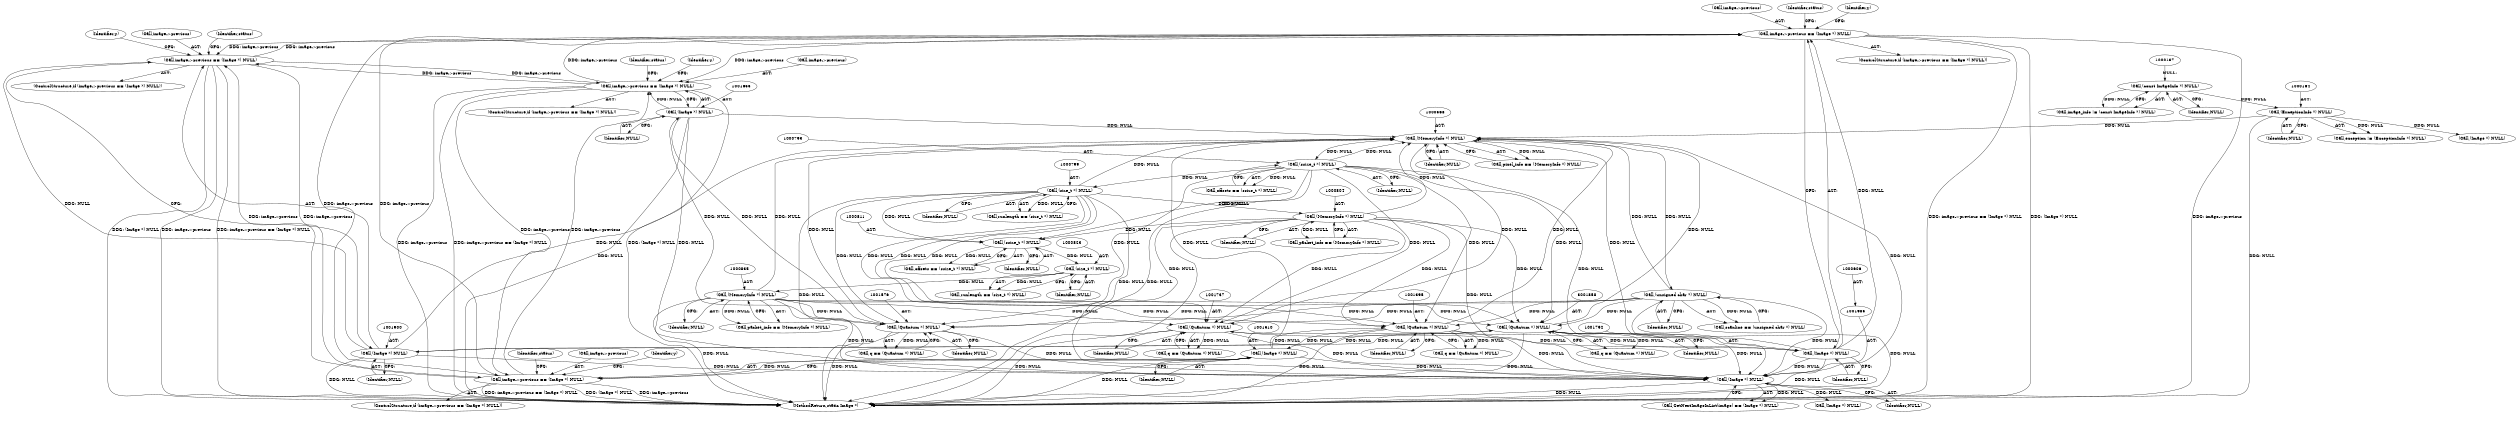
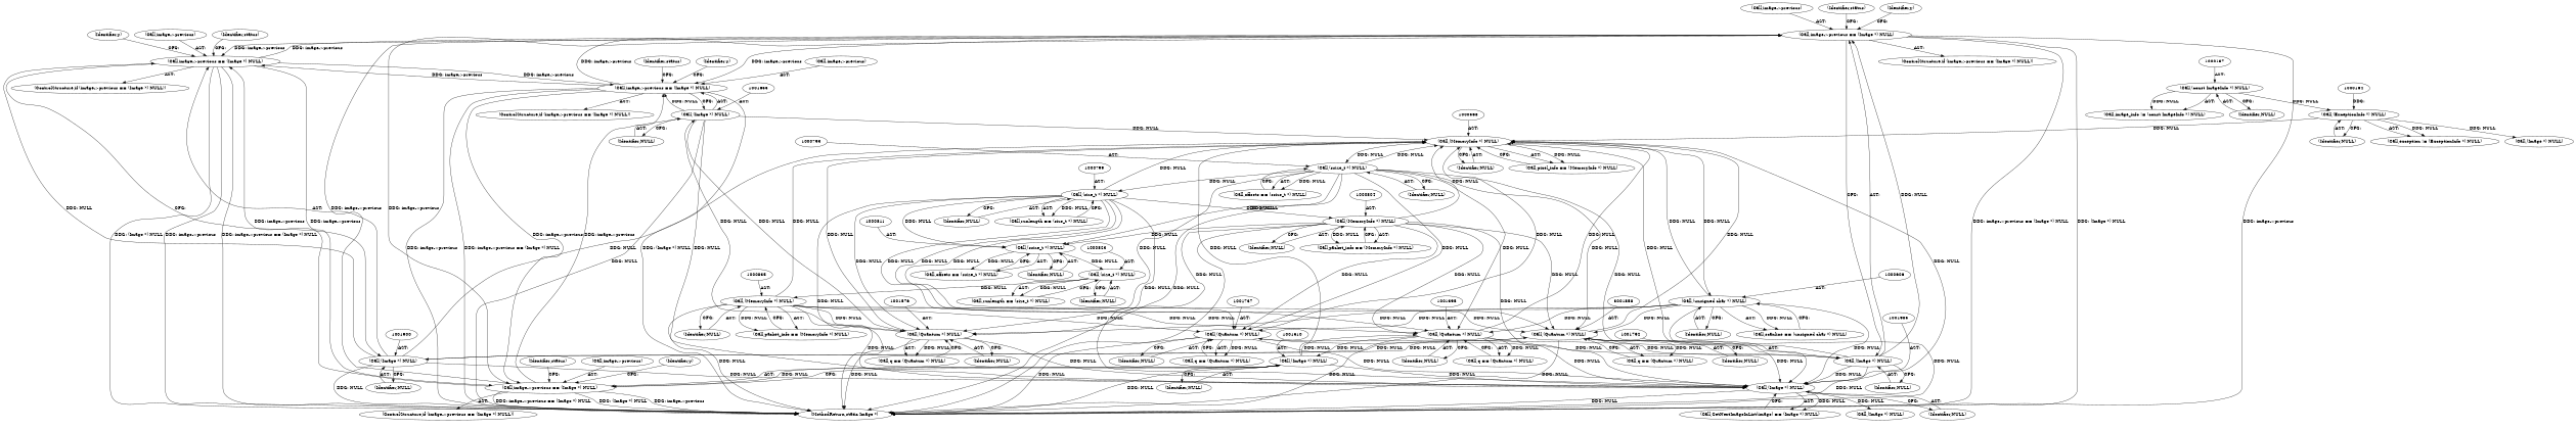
  digraph {
    n1 [label="(Call,image->previous == (Image *) NULL)"]
    n2 [label="(Call,image->previous == (Image *) NULL)"]
    n3 [label="(Call,image->previous == (Image *) NULL)"]
    n4 [label="(Call,image->previous == (Image *) NULL)"]
    n5 [label="(Call,(Image *) NULL)"]
    n6 [label="(ControlStructure,if (image->previous == (Image *) NULL))"]
    n7 [label="(MethodReturn,static Image *)"]
    n8 [label="(Call,(Image *) NULL)"]
    n9 [label="(ControlStructure,if (image->previous == (Image *) NULL))"]
    n10 [label="(Call,(Image *) NULL)"]
    n11 [label="(ControlStructure,if (image->previous == (Image *) NULL))"]
    n12 [label="(Call,(Image *) NULL)"]
    n13 [label="(ControlStructure,if (image->previous == (Image *) NULL))"]
    n14 [label="(Call,(Quantum *) NULL)"]
    n15 [label="(Call,(MemoryInfo *) NULL)"]
    n16 [label="(Call,(Image *) NULL)"]
    n17 [label="(Identifier,NULL)"]
    n18 [label="(Call,(Quantum *) NULL)"]
    n19 [label="(Identifier,NULL)"]
    n20 [label="(Call,(Quantum *) NULL)"]
    n21 [label="(Identifier,NULL)"]
    n22 [label="(Call,(Quantum *) NULL)"]
    n23 [label="(Identifier,NULL)"]
    n24 [label="(Call,q == (Quantum *) NULL)"]
    n25 [label="(Identifier,NULL)"]
    n26 [label="(Call,(ssize_t *) NULL)"]
    n27 [label="(Call,(unsigned char *) NULL)"]
    n28 [label="(Call,pixel_info == (MemoryInfo *) NULL)"]
    n29 [label="(Identifier,NULL)"]
    n30 [label="(Identifier,NULL)"]
    n31 [label="(Call,GetNextImageInList(image) == (Image *) NULL)"]
    n32 [label="(Call,(Image *) NULL)"]
    n33 [label="(Call,(size_t *) NULL)"]
    n34 [label="(Call,(MemoryInfo *) NULL)"]
    n35 [label="(Call,(ssize_t *) NULL)"]
    n36 [label="(Identifier,NULL)"]
    n37 [label="(Call,runlength == (size_t *) NULL)"]
    n38 [label="(Identifier,NULL)"]
    n39 [label="(Call,q == (Quantum *) NULL)"]
    n40 [label="(Identifier,NULL)"]
    n41 [label="(Call,packet_info == (MemoryInfo *) NULL)"]
    n42 [label="(Call,(size_t *) NULL)"]
    n43 [label="(Call,offsets == (ssize_t *) NULL)"]
    n44 [label="(Identifier,NULL)"]
    n45 [label="(Identifier,NULL)"]
    n46 [label="(Call,q == (Quantum *) NULL)"]
    n47 [label="(Call,q == (Quantum *) NULL)"]
    n48 [label="(Identifier,NULL)"]
    n49 [label="(Identifier,NULL)"]
    n50 [label="(Call,offsets == (ssize_t *) NULL)"]
    n51 [label="(Call,scanline == (unsigned char *) NULL)"]
    n52 [label="(Identifier,NULL)"]
    n53 [label="(Call,(MemoryInfo *) NULL)"]
    n54 [label="(Call,packet_info == (MemoryInfo *) NULL)"]
    n55 [label="(Identifier,NULL)"]
    n56 [label="(Identifier,NULL)"]
    n57 [label="(Call,runlength == (size_t *) NULL)"]
    n58 [label="(Call,(ExceptionInfo *) NULL)"]
    n59 [label="(Call,exception != (ExceptionInfo *) NULL)"]
    n60 [label="(Identifier,NULL)"]
    n61 [label="(Call,(Image *) NULL)"]
    n62 [label="(Call,(const ImageInfo *) NULL)"]
    n63 [label="(Call,image_info != (const ImageInfo *) NULL)"]
    n64 [label="(Identifier,NULL)"]
    n65 [label="(Identifier,status)"]
    n66 [label="(Call,image->previous)"]
    n67 [label="(Identifier,status)"]
    n68 [label="(Call,image->previous)"]
    n69 [label="(Identifier,y)"]
    n70 [label="(Call,image->previous)"]
    n71 [label="(Identifier,status)"]
    n72 [label="(Call,image->previous)"]
    n73 [label="(Identifier,status)"]
    n74 [label="(Identifier,y)"]
    n75 [label="(Identifier,y)"]
    n76 [label="(Identifier,y)"]
    1001792
    1001737
    1000799
    1000793
    1000568
    n82 [label=3001858]
    1000606
    1000804
    1000835
    1000823
    1000811
    1001900
    1001653
    1001576
    1001510
    1001395
    1001985
    1000164
    1000137
    n1 -> n2 [label="DDG: image->previous"]
    n1 -> n3 [label="DDG: image->previous"]
    n1 -> n4 [label="DDG: image->previous"]
    n1 -> n5 [label="CFG: "]
    n1 -> n6 [label="AST: "]
    n1 -> n7 [label="DDG: image->previous == (Image *) NULL"]
    n1 -> n7 [label="DDG: (Image *) NULL"]
    n1 -> n7 [label="DDG: image->previous"]
    n2 -> n1 [label="DDG: image->previous"]
    n2 -> n3 [label="DDG: image->previous"]
    n2 -> n4 [label="DDG: image->previous"]
    n2 -> n7 [label="DDG: image->previous"]
    n2 -> n7 [label="DDG: image->previous == (Image *) NULL"]
    n2 -> n7 [label="DDG: (Image *) NULL"]
    n2 -> n8 [label="CFG: "]
    n2 -> n9 [label="AST: "]
    n3 -> n1 [label="DDG: image->previous"]
    n3 -> n2 [label="DDG: image->previous"]
    n3 -> n4 [label="DDG: image->previous"]
    n3 -> n7 [label="DDG: image->previous"]
    n3 -> n7 [label="DDG: image->previous == (Image *) NULL"]
    n3 -> n7 [label="DDG: (Image *) NULL"]
    n3 -> n10 [label="CFG: "]
    n3 -> n11 [label="AST: "]
    n4 -> n1 [label="DDG: image->previous"]
    n4 -> n2 [label="DDG: image->previous"]
    n4 -> n3 [label="DDG: image->previous"]
    n4 -> n7 [label="DDG: (Image *) NULL"]
    n4 -> n7 [label="DDG: image->previous"]
    n4 -> n7 [label="DDG: image->previous == (Image *) NULL"]
    n4 -> n12 [label="CFG: "]
    n4 -> n13 [label="AST: "]
    n5 -> n1 [label="AST: "]
    n5 -> n1 [label="DDG: NULL"]
    n5 -> n7 [label="DDG: NULL"]
    n5 -> n14 [label="DDG: NULL"]
    n5 -> n15 [label="DDG: NULL"]
    n5 -> n16 [label="DDG: NULL"]
    n5 -> n17 [label="CFG: "]
    n8 -> n2 [label="AST: "]
    n8 -> n2 [label="DDG: NULL"]
    n8 -> n7 [label="DDG: NULL"]
    n8 -> n15 [label="DDG: NULL"]
    n8 -> n16 [label="DDG: NULL"]
    n8 -> n18 [label="DDG: NULL"]
    n8 -> n19 [label="CFG: "]
    n10 -> n3 [label="AST: "]
    n10 -> n3 [label="DDG: NULL"]
    n10 -> n7 [label="DDG: NULL"]
    n10 -> n15 [label="DDG: NULL"]
    n10 -> n16 [label="DDG: NULL"]
    n10 -> n20 [label="DDG: NULL"]
    n10 -> n21 [label="CFG: "]
    n12 -> n4 [label="AST: "]
    n12 -> n4 [label="DDG: NULL"]
    n12 -> n7 [label="DDG: NULL"]
    n12 -> n15 [label="DDG: NULL"]
    n12 -> n16 [label="DDG: NULL"]
    n12 -> n22 [label="DDG: NULL"]
    n12 -> n23 [label="CFG: "]
    n14 -> n5 [label="DDG: NULL"]
    n14 -> n7 [label="DDG: NULL"]
    n14 -> n15 [label="DDG: NULL"]
    n14 -> n16 [label="DDG: NULL"]
    n14 -> n24 [label="AST: "]
    n14 -> n24 [label="DDG: NULL"]
    n14 -> n25 [label="CFG: "]
    n15 -> n26 [label="DDG: NULL"]
    n15 -> n27 [label="DDG: NULL"]
    n15 -> n28 [label="AST: "]
    n15 -> n28 [label="DDG: NULL"]
    n15 -> n29 [label="CFG: "]
    n16 -> n7 [label="DDG: NULL"]
    n16 -> n15 [label="DDG: NULL"]
    n16 -> n30 [label="CFG: "]
    n16 -> n31 [label="AST: "]
    n16 -> n31 [label="DDG: NULL"]
    n16 -> n32 [label="DDG: NULL"]
    n17 -> n5 [label="AST: "]
    n18 -> n7 [label="DDG: NULL"]
    n18 -> n8 [label="DDG: NULL"]
    n18 -> n15 [label="DDG: NULL"]
    n18 -> n16 [label="DDG: NULL"]
    n18 -> n38 [label="CFG: "]
    n18 -> n39 [label="AST: "]
    n18 -> n39 [label="DDG: NULL"]
    n19 -> n8 [label="AST: "]
    n20 -> n7 [label="DDG: NULL"]
    n20 -> n10 [label="DDG: NULL"]
    n20 -> n15 [label="DDG: NULL"]
    n20 -> n16 [label="DDG: NULL"]
    n20 -> n45 [label="CFG: "]
    n20 -> n46 [label="AST: "]
    n20 -> n46 [label="DDG: NULL"]
    n21 -> n10 [label="AST: "]
    n22 -> n7 [label="DDG: NULL"]
    n22 -> n12 [label="DDG: NULL"]
    n22 -> n15 [label="DDG: NULL"]
    n22 -> n16 [label="DDG: NULL"]
    n22 -> n47 [label="AST: "]
    n22 -> n47 [label="DDG: NULL"]
    n22 -> n48 [label="CFG: "]
    n23 -> n12 [label="AST: "]
    n24 -> n14 [label="CFG: "]
    n25 -> n14 [label="AST: "]
    n26 -> n7 [label="DDG: NULL"]
    n26 -> n14 [label="DDG: NULL"]
    n26 -> n15 [label="DDG: NULL"]
    n26 -> n16 [label="DDG: NULL"]
    n26 -> n18 [label="DDG: NULL"]
    n26 -> n20 [label="DDG: NULL"]
    n26 -> n22 [label="DDG: NULL"]
    n26 -> n33 [label="DDG: NULL"]
    n26 -> n35 [label="DDG: NULL"]
    n26 -> n49 [label="CFG: "]
    n26 -> n50 [label="AST: "]
    n26 -> n50 [label="DDG: NULL"]
    n27 -> n7 [label="DDG: NULL"]
    n27 -> n14 [label="DDG: NULL"]
    n27 -> n15 [label="DDG: NULL"]
    n27 -> n16 [label="DDG: NULL"]
    n27 -> n18 [label="DDG: NULL"]
    n27 -> n20 [label="DDG: NULL"]
    n27 -> n22 [label="DDG: NULL"]
    n27 -> n51 [label="AST: "]
    n27 -> n51 [label="DDG: NULL"]
    n27 -> n52 [label="CFG: "]
    n28 -> n15 [label="CFG: "]
    n29 -> n15 [label="AST: "]
    n30 -> n16 [label="AST: "]
    n31 -> n16 [label="CFG: "]
    n33 -> n7 [label="DDG: NULL"]
    n33 -> n14 [label="DDG: NULL"]
    n33 -> n15 [label="DDG: NULL"]
    n33 -> n16 [label="DDG: NULL"]
    n33 -> n18 [label="DDG: NULL"]
    n33 -> n20 [label="DDG: NULL"]
    n33 -> n22 [label="DDG: NULL"]
    n33 -> n34 [label="DDG: NULL"]
    n33 -> n35 [label="DDG: NULL"]
    n33 -> n36 [label="CFG: "]
    n33 -> n37 [label="AST: "]
    n33 -> n37 [label="DDG: NULL"]
    n34 -> n7 [label="DDG: NULL"]
    n34 -> n14 [label="DDG: NULL"]
    n34 -> n15 [label="DDG: NULL"]
    n34 -> n16 [label="DDG: NULL"]
    n34 -> n18 [label="DDG: NULL"]
    n34 -> n20 [label="DDG: NULL"]
    n34 -> n22 [label="DDG: NULL"]
    n34 -> n35 [label="DDG: NULL"]
    n34 -> n40 [label="CFG: "]
    n34 -> n41 [label="AST: "]
    n34 -> n41 [label="DDG: NULL"]
    n35 -> n42 [label="DDG: NULL"]
    n35 -> n43 [label="AST: "]
    n35 -> n43 [label="DDG: NULL"]
    n35 -> n44 [label="CFG: "]
    n36 -> n33 [label="AST: "]
    n37 -> n33 [label="CFG: "]
    n38 -> n18 [label="AST: "]
    n39 -> n18 [label="CFG: "]
    n40 -> n34 [label="AST: "]
    n41 -> n34 [label="CFG: "]
    n42 -> n53 [label="DDG: NULL"]
    n42 -> n56 [label="CFG: "]
    n42 -> n57 [label="AST: "]
    n42 -> n57 [label="DDG: NULL"]
    n43 -> n35 [label="CFG: "]
    n44 -> n35 [label="AST: "]
    n45 -> n20 [label="AST: "]
    n46 -> n20 [label="CFG: "]
    n47 -> n22 [label="CFG: "]
    n48 -> n22 [label="AST: "]
    n49 -> n26 [label="AST: "]
    n50 -> n26 [label="CFG: "]
    n51 -> n27 [label="CFG: "]
    n52 -> n27 [label="AST: "]
    n53 -> n7 [label="DDG: NULL"]
    n53 -> n14 [label="DDG: NULL"]
    n53 -> n15 [label="DDG: NULL"]
    n53 -> n16 [label="DDG: NULL"]
    n53 -> n18 [label="DDG: NULL"]
    n53 -> n20 [label="DDG: NULL"]
    n53 -> n22 [label="DDG: NULL"]
    n53 -> n54 [label="AST: "]
    n53 -> n54 [label="DDG: NULL"]
    n53 -> n55 [label="CFG: "]
    n54 -> n53 [label="CFG: "]
    n55 -> n53 [label="AST: "]
    n56 -> n42 [label="AST: "]
    n57 -> n42 [label="CFG: "]
-   n58 -> n7 [label="DDG: NULL"]
    n58 -> n15 [label="DDG: NULL"]
    n58 -> n59 [label="AST: "]
    n58 -> n59 [label="DDG: NULL"]
    n58 -> n60 [label="CFG: "]
    n58 -> n61 [label="DDG: NULL"]
    n60 -> n58 [label="AST: "]
    n62 -> n58 [label="DDG: NULL"]
    n62 -> n63 [label="AST: "]
    n62 -> n63 [label="DDG: NULL"]
    n62 -> n64 [label="CFG: "]
-   n63 -> n62 [label="CFG: "]
    n64 -> n62 [label="AST: "]
    n65 -> n4 [label="CFG: "]
    n66 -> n2 [label="AST: "]
    n67 -> n3 [label="CFG: "]
    n68 -> n1 [label="AST: "]
    n69 -> n3 [label="CFG: "]
    n70 -> n3 [label="AST: "]
    n71 -> n2 [label="CFG: "]
    n72 -> n4 [label="AST: "]
    n73 -> n1 [label="CFG: "]
    n74 -> n4 [label="CFG: "]
    n75 -> n1 [label="CFG: "]
    n76 -> n2 [label="CFG: "]
    1001792 -> n5 [label="AST: "]
    1001737 -> n14 [label="AST: "]
    1000799 -> n33 [label="AST: "]
    1000793 -> n26 [label="AST: "]
    1000568 -> n15 [label="AST: "]
    n82 -> n18 [label="AST: "]
-   1000606 -> 1001985 [label="AST: "]
+   1000606 -> n27 [label="AST: "]
    1000804 -> n34 [label="AST: "]
    1000835 -> n53 [label="AST: "]
    1000823 -> n42 [label="AST: "]
    1000811 -> n35 [label="AST: "]
    1001900 -> n8 [label="AST: "]
    1001653 -> n10 [label="AST: "]
    1001576 -> n20 [label="AST: "]
    1001510 -> n12 [label="AST: "]
    1001395 -> n22 [label="AST: "]
    1001985 -> n16 [label="AST: "]
-   1000164 -> n58 [label="AST: "]
-   1000137 -> n62 [label="NULL: "]
+   1000164 -> n58 [label="DDG: "]
+   1000137 -> n62 [label="AST: "]
  }
